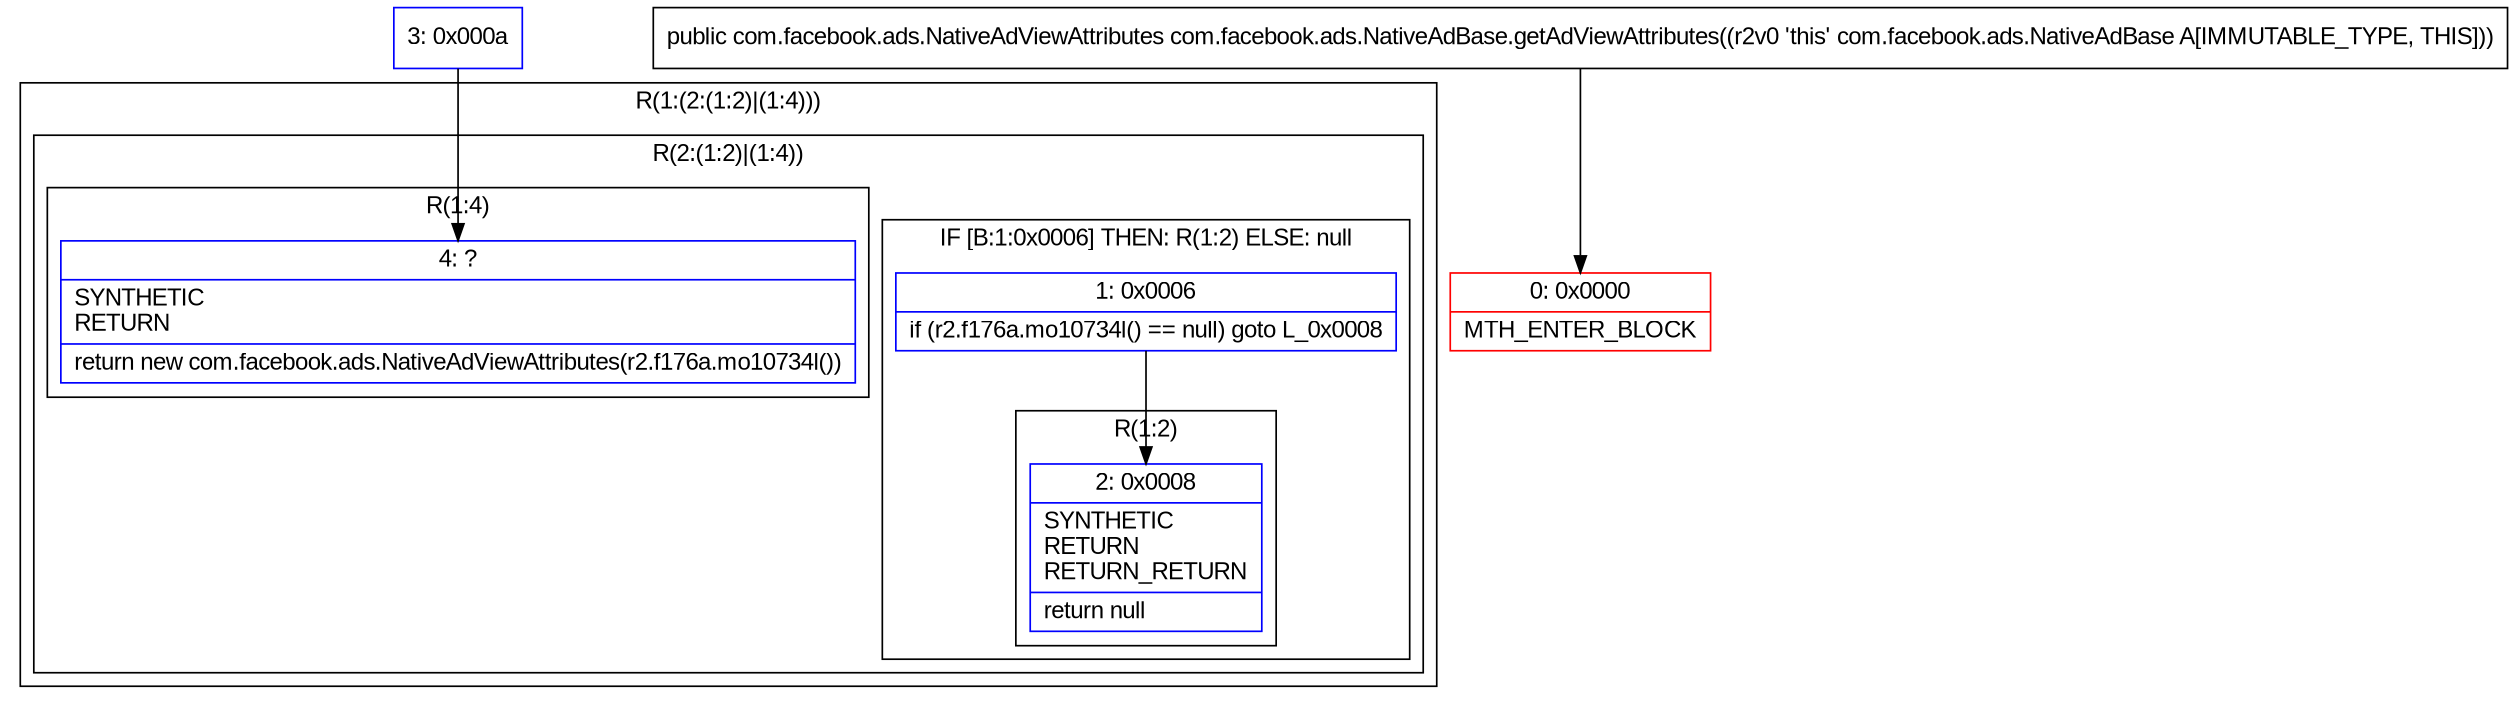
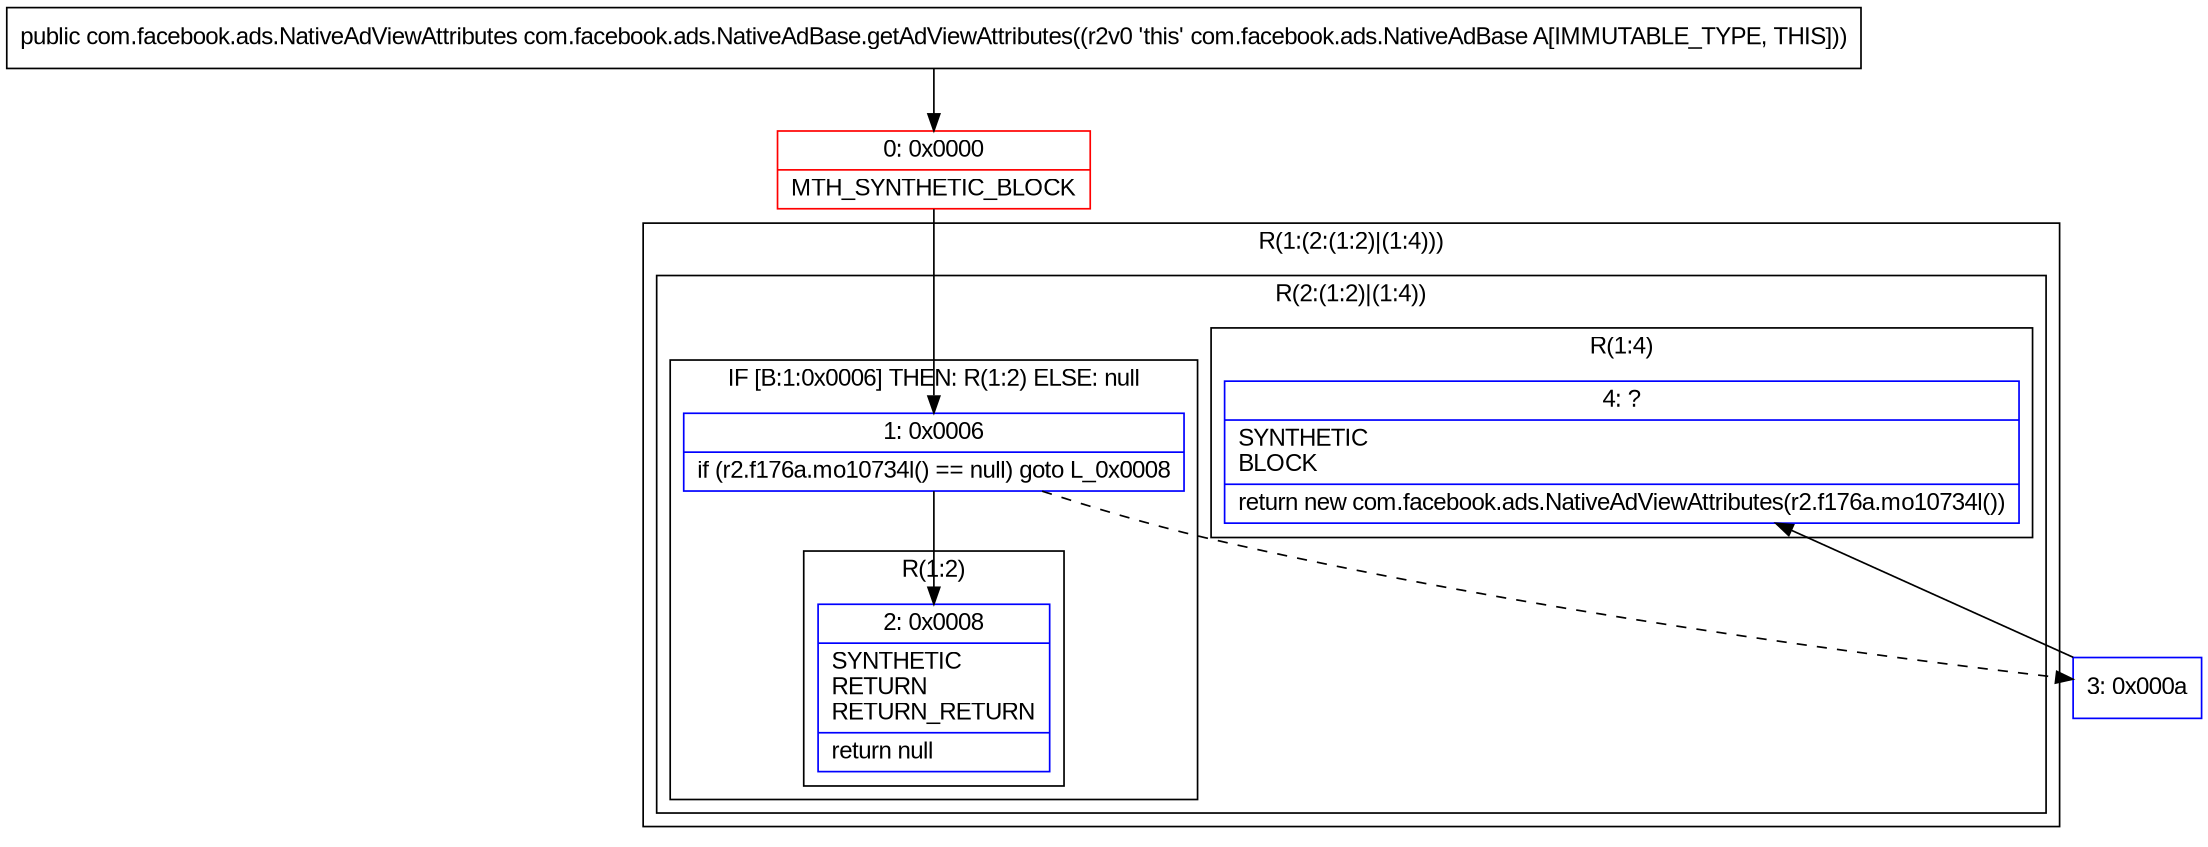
  digraph {
    fontname="Liberation Sans"
    node [color=blue fontname="Liberation Sans" shape=record]
    edge [fontname="Liberation Sans"]
    n1 [label="{2\:\ 0x0008|SYNTHETIC\lRETURN\lRETURN_RETURN\l|return null\l}"]
    n2 [label="{1\:\ 0x0006|if (r2.f176a.mo10734l() == null) goto L_0x0008\l}"]
-   n3 [label="{4\:\ ?|SYNTHETIC\lRETURN\l|return new com.facebook.ads.NativeAdViewAttributes(r2.f176a.mo10734l())\l}"]
+   n3 [label="{4\:\ ?|SYNTHETIC\lBLOCK\l|return new com.facebook.ads.NativeAdViewAttributes(r2.f176a.mo10734l())\l}"]
    n4 [label="{3\:\ 0x000a}"]
-   n5 [color=red label="{0\:\ 0x0000|MTH_ENTER_BLOCK\l}"]
+   n5 [color=red label="{0\:\ 0x0000|MTH_SYNTHETIC_BLOCK\l}"]
    n6 [label="{public com.facebook.ads.NativeAdViewAttributes com.facebook.ads.NativeAdBase.getAdViewAttributes((r2v0 'this' com.facebook.ads.NativeAdBase A[IMMUTABLE_TYPE, THIS])) }" color=""]
    subgraph cluster_1 {
      label="R(1:(2:(1:2)|(1:4)))"
      subgraph cluster_2 {
        label="R(2:(1:2)|(1:4))"
        subgraph cluster_3 {
          label="IF [B:1:0x0006] THEN: R(1:2) ELSE: null"
          n2
          subgraph cluster_4 {
            label="R(1:2)"
            n1
          }
        }
        subgraph cluster_5 {
          label="R(1:4)"
          n3
        }
      }
    }
    n2 -> n1
+   n2 -> n4 [style=dashed]
    n4 -> n3
+   n5 -> n2
    n6 -> n5
  }
